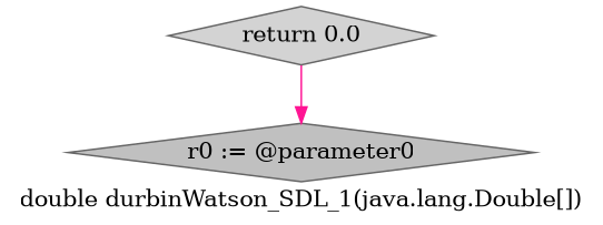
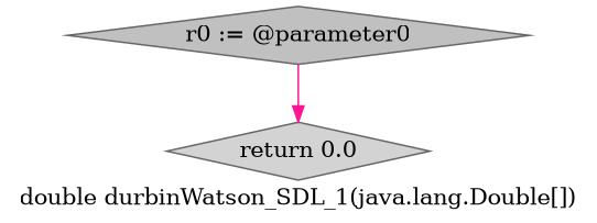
  digraph {
    label="double durbinWatson_SDL_1(java.lang.Double[])"
    node [shape=diamond style=filled color=gray40]
    n1 [fillcolor=gray label="r0 := @parameter0"]
    n2 [fillcolor=lightgray label="return 0.0"]
-   n2 -> n1 [color=deeppink]
+   n1 -> n2 [color=deeppink]
  }
